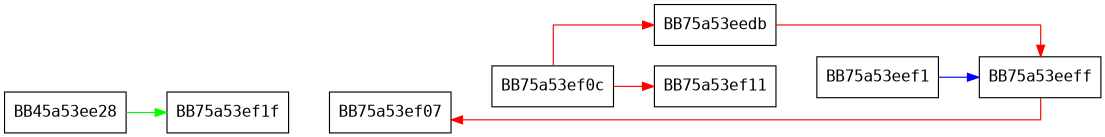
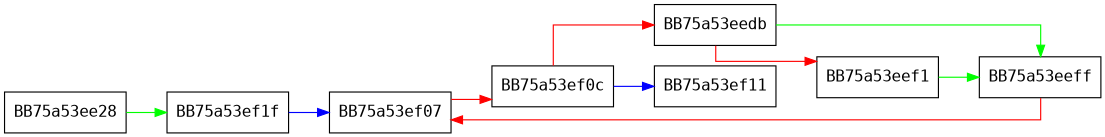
  digraph {
    fontname="DejaVu Sans Mono"
    rankdir=LR
    splines=ortho
    node [fontname="DejaVu Sans Mono" shape=box]
    edge [color=red fontname="DejaVu Sans Mono"]
-   BB75a53ee28 [label=BB45a53ee28]
+   BB75a53ee28
    BB75a53ef1f
    BB75a53ef07
    BB75a53eedb
    BB75a53eeff
    BB75a53eef1
    BB75a53ef0c
    BB75a53ef11
    BB75a53ee28 -> BB75a53ef1f [color=green]
-   BB75a53eedb -> BB75a53eeff
+   BB75a53ef1f -> BB75a53ef07 [color=blue]
+   BB75a53ef07 -> BB75a53ef0c
+   BB75a53eedb -> BB75a53eeff [color=green]
+   BB75a53eedb -> BB75a53eef1
    BB75a53eeff -> BB75a53ef07
-   BB75a53eef1 -> BB75a53eeff [color=blue]
+   BB75a53eef1 -> BB75a53eeff [color=green]
    BB75a53ef0c -> BB75a53eedb
-   BB75a53ef0c -> BB75a53ef11
+   BB75a53ef0c -> BB75a53ef11 [color=blue]
  }
